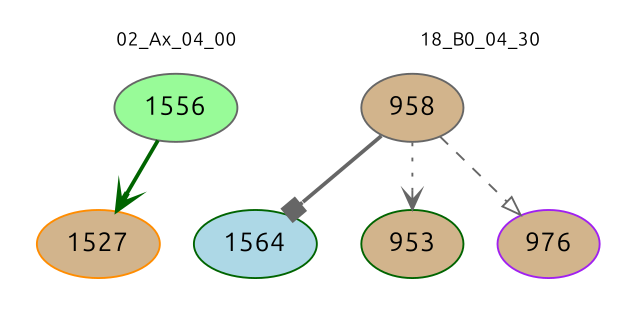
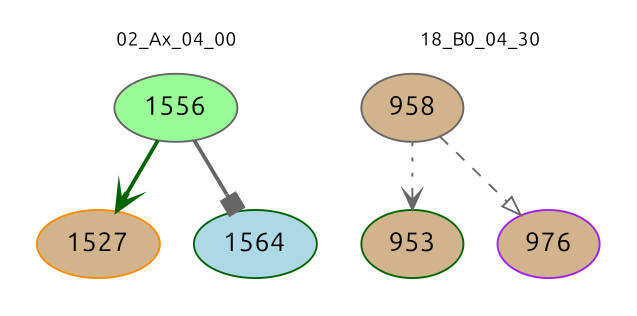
  digraph {
    fontname=Ubuntu
    node [color=gray40 fillcolor=tan fontname=Ubuntu style=filled]
    edge [arrowhead=vee color=gray40 fontname=Ubuntu style=bold]
    n1 [fillcolor=palegreen label=1556]
    n2 [color=darkgreen fillcolor=lightblue label=1564]
    n3 [color=darkorange label=1527]
    n4 [label=958]
    n5 [color=darkgreen label=953]
    n6 [color=purple label=976]
    subgraph cluster_1 {
      color=white
      fontsize=10
      label="02_Ax_04_00"
      n1
      n2
      n3
    }
    subgraph cluster_2 {
      color=white
      fontsize=10
      label="18_B0_04_30"
      n4
      n5
      n6
    }
-   n4 -> n2 [arrowhead=box]
+   n1 -> n2 [arrowhead=box]
    n1 -> n3 [color=darkgreen]
    n4 -> n5 [style=dotted]
    n4 -> n6 [arrowhead=onormal style=dashed]
  }
